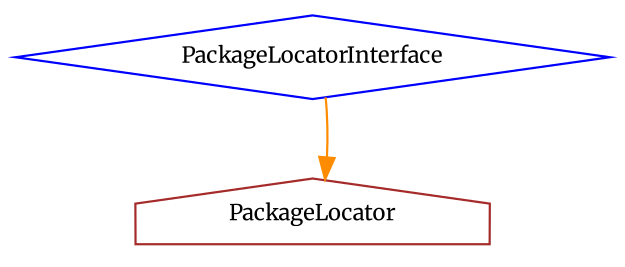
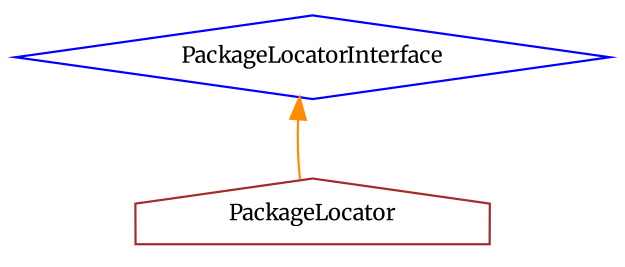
  digraph {
    rankdir=TB
    fontname=Merriweather
    node [fillcolor=white fontname=Merriweather fontsize=10 style=filled]
    n1 [color=blue height=0.2 label=PackageLocatorInterface shape=diamond width=0.4]
    n2 [color=brown height=0.2 label=PackageLocator shape=house width=0.4]
-   n2 -> n1 [color=darkorange dir=back fontname=Merriweather fontsize=10 labelfontname=Helvetica labelfontsize=10 style=solid]
+   n1 -> n2 [color=darkorange dir=back fontname=Merriweather fontsize=10 labelfontname=Helvetica labelfontsize=10 style=solid]
  }
